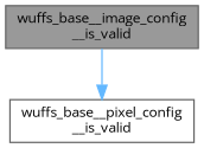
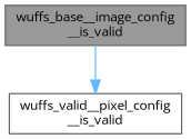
  digraph {
    rankdir=TB
    fontname="Open Sans"
    node [fontname="Open Sans" fontsize=10 shape=box style=filled]
    n1 [color=gray40 fillcolor=grey60 fontcolor=black height=0.2 label="wuffs_base__image_config\l__is_valid" width=0.4]
-   n2 [color=grey40 fillcolor=white height=0.2 label="wuffs_base__pixel_config\l__is_valid" width=0.4]
+   n2 [color=grey40 fillcolor=white height=0.2 label="wuffs_valid__pixel_config\l__is_valid" width=0.4]
    n1 -> n2 [color=steelblue1 fontname="Open Sans" fontsize=10 labelfontname=Helvetica labelfontsize=10 style=solid]
  }
